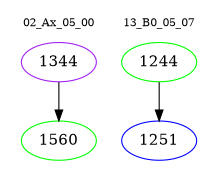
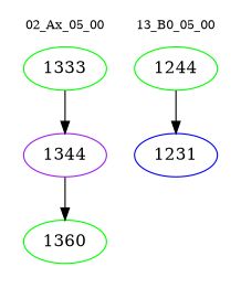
  digraph {
    node [color=green]
    edge [color=black]
+   n1 [label=1333]
    n2 [color=purple label=1344]
-   n3 [label=1560]
+   n3 [label=1360]
    n4 [label=1244]
-   n5 [color=blue label=1251]
+   n5 [color=blue label=1231]
    subgraph cluster_1 {
      color=white
      fontsize=10
      label="02_Ax_05_00"
+     n1
      n2
      n3
    }
    subgraph cluster_2 {
      color=white
      fontsize=10
-     label="13_B0_05_07"
+     label="13_B0_05_00"
      n4
      n5
    }
+   n1 -> n2
    n2 -> n3
    n4 -> n5
  }
